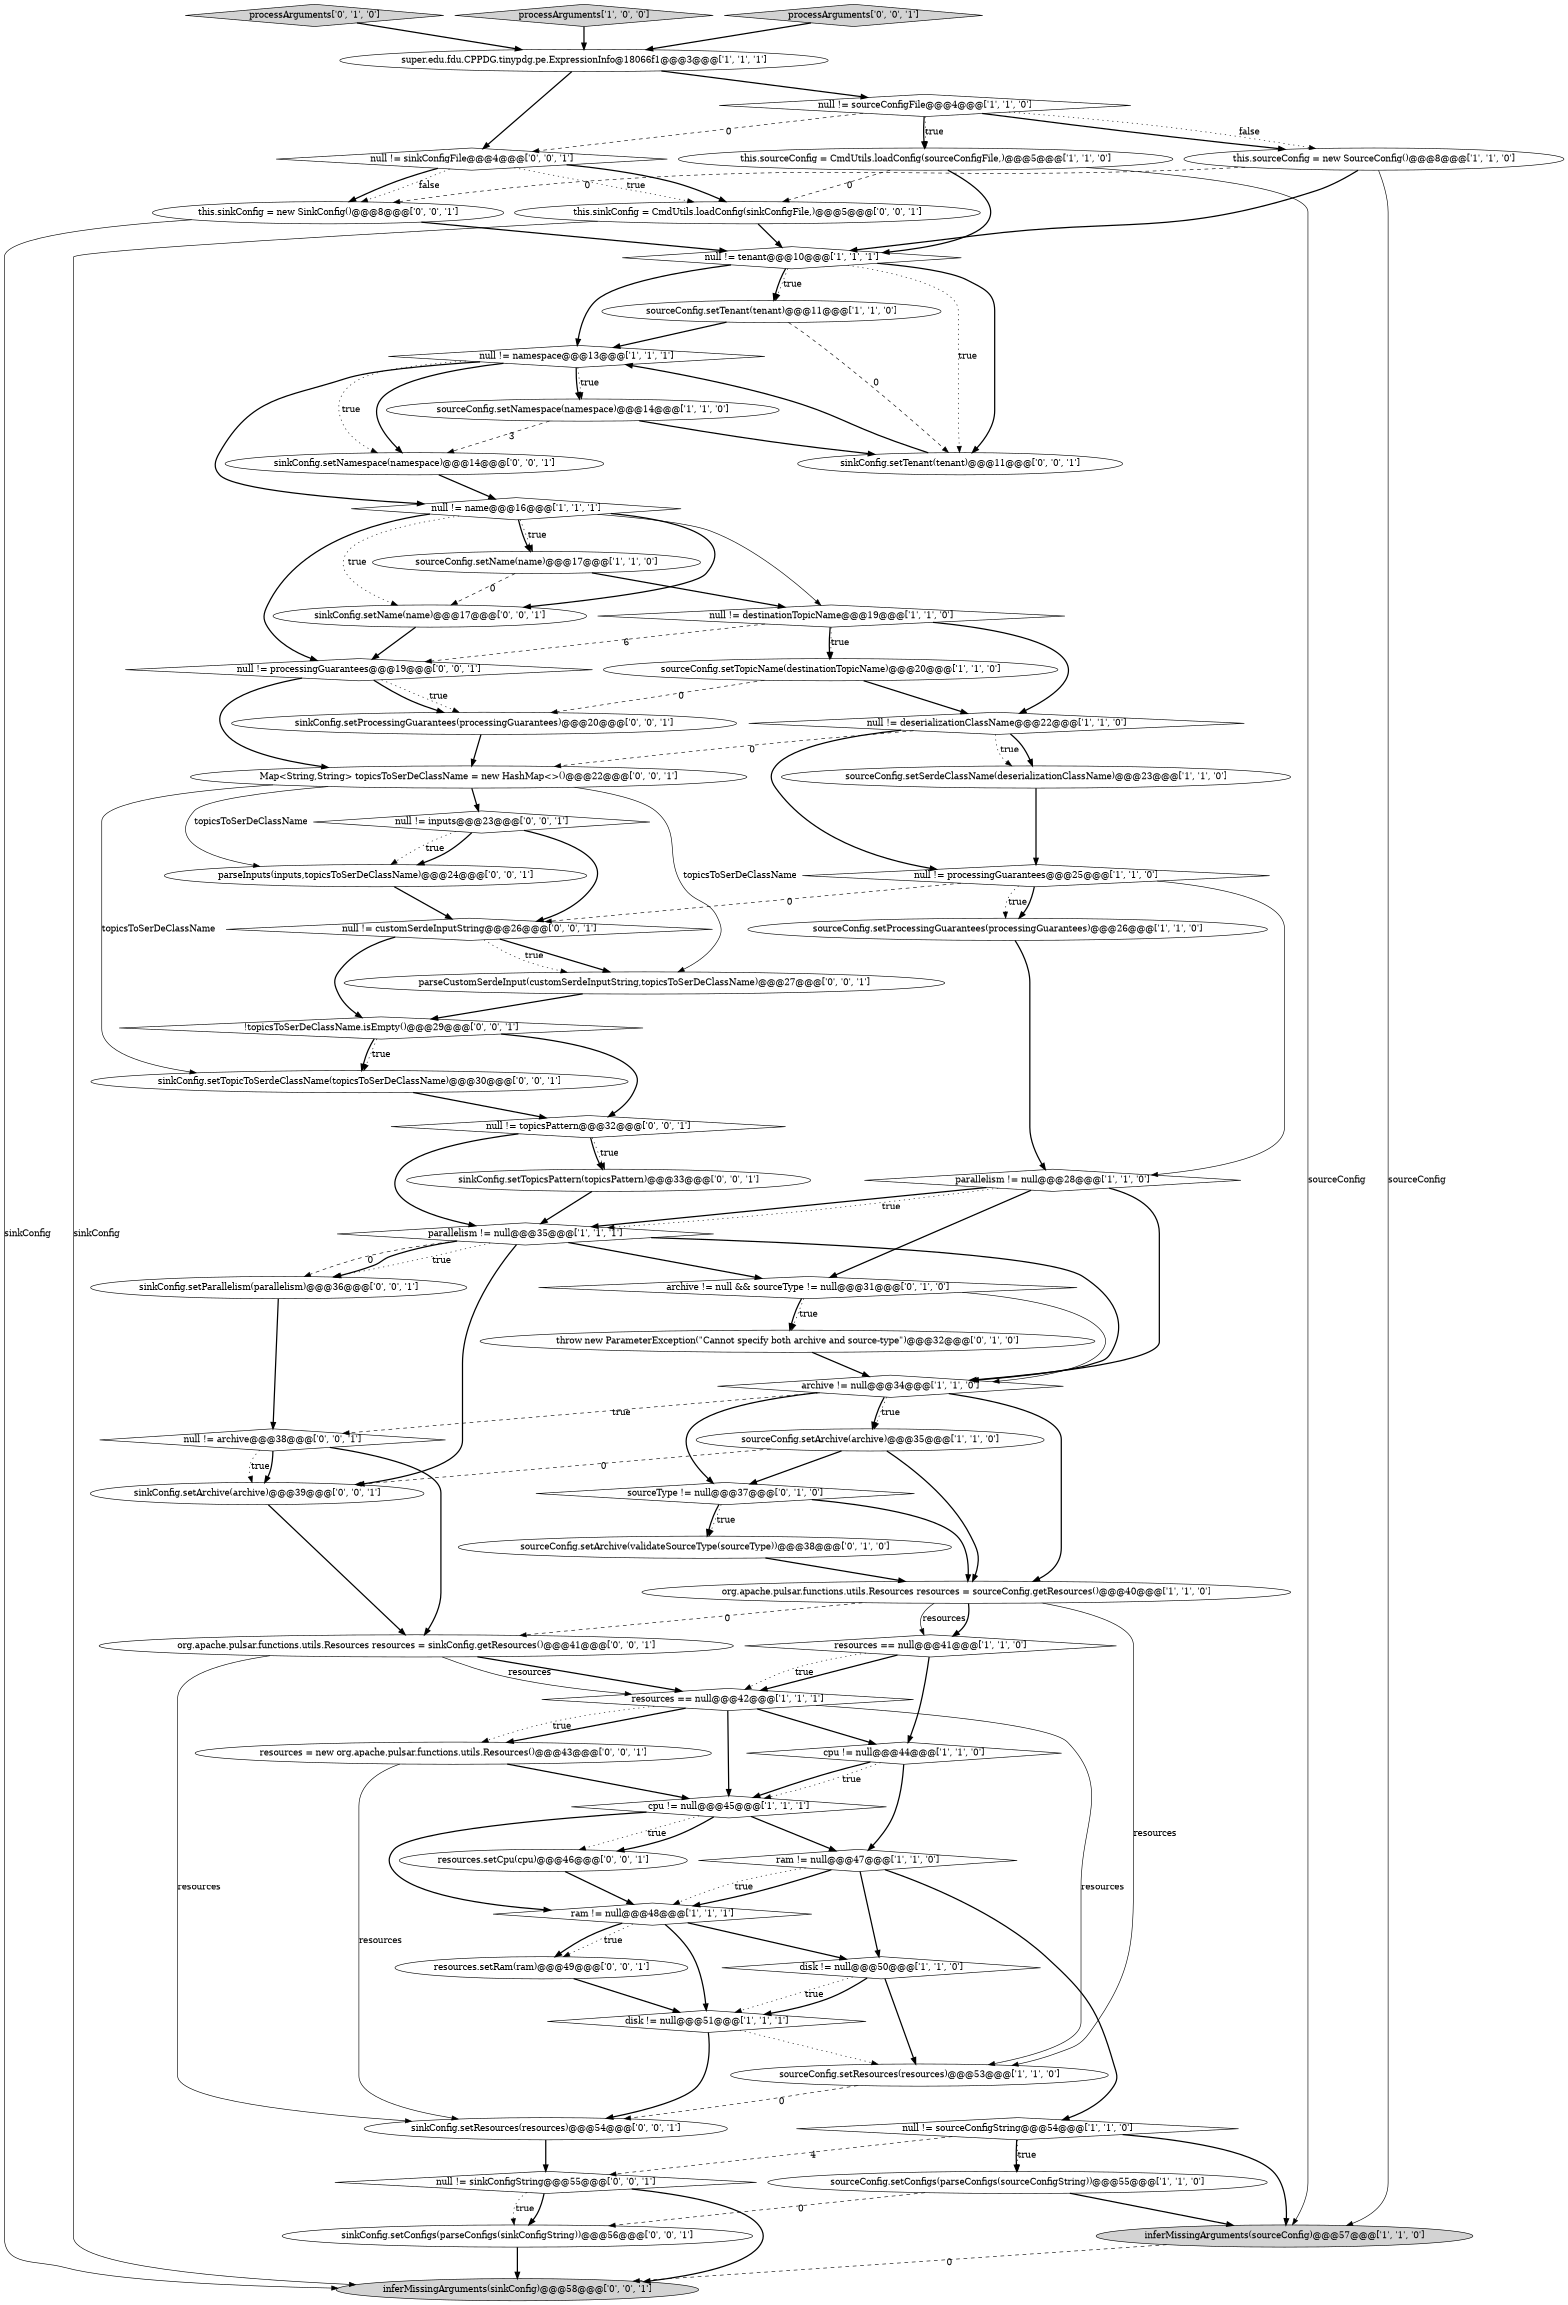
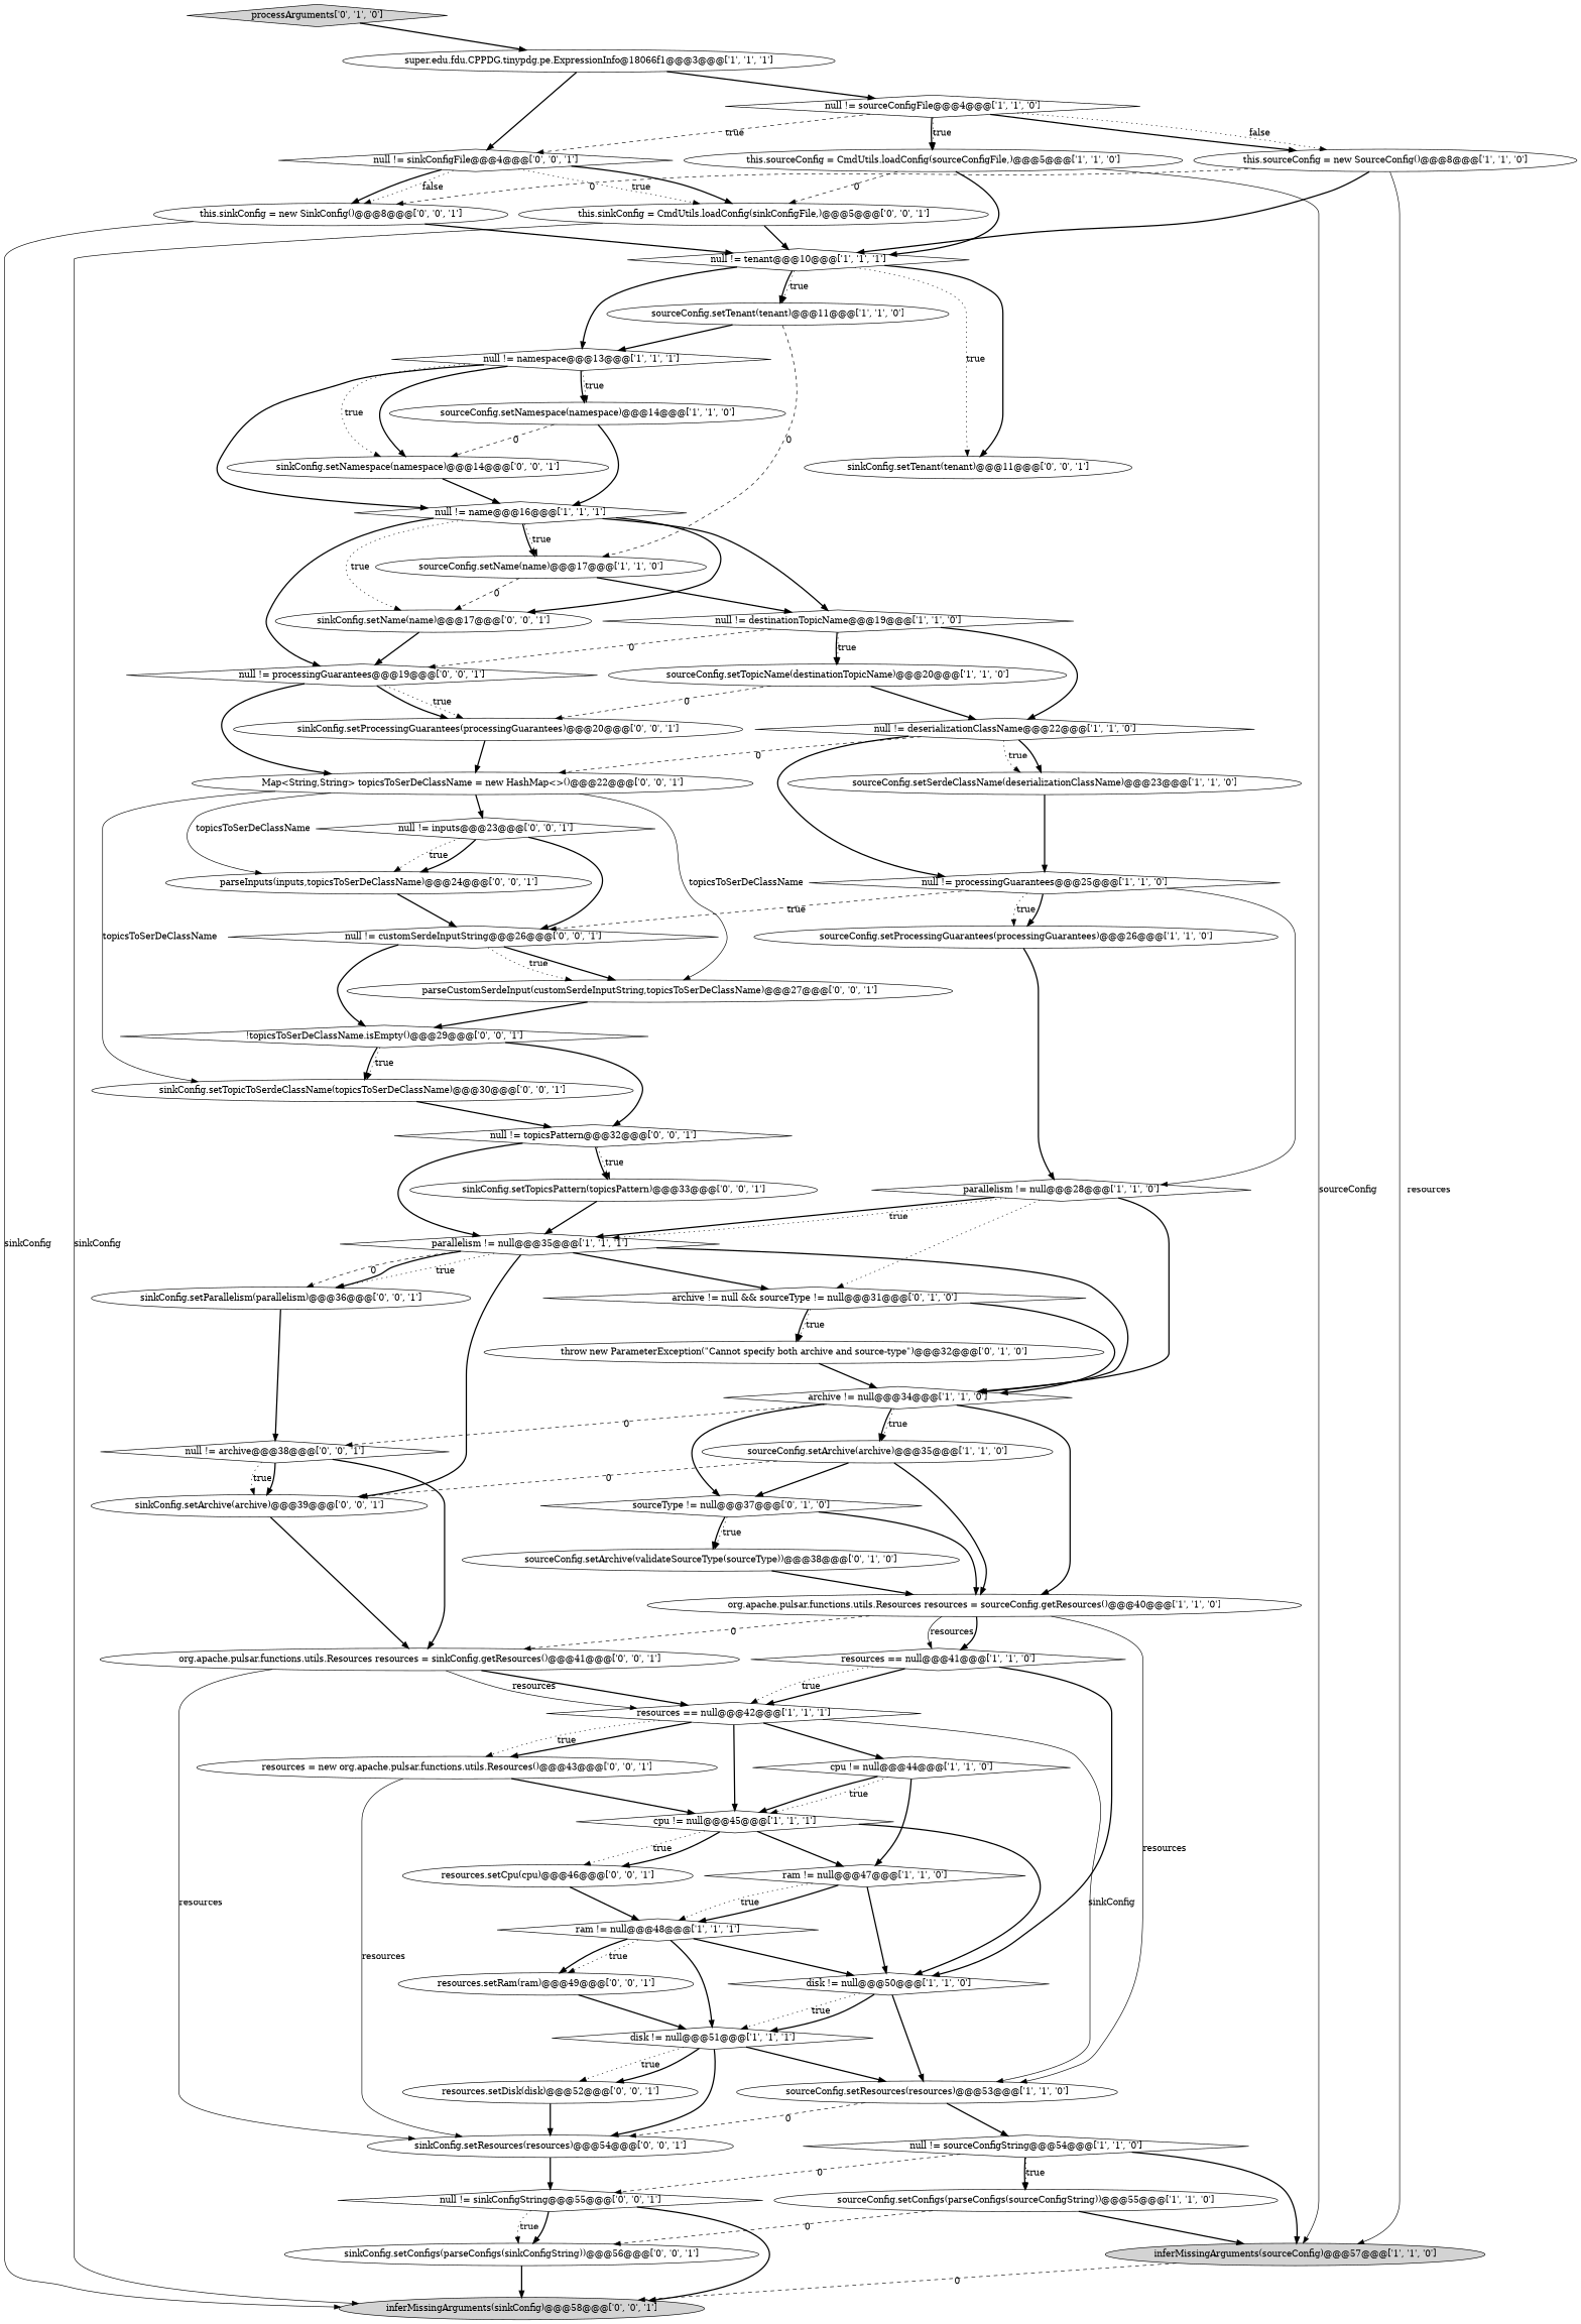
  digraph {
    node [fillcolor=white shape=ellipse style=filled]
    edge [style=bold]
    n1 [label="archive != null && sourceType != null@@@31@@@['0', '1', '0']" shape=diamond]
    n2 [label="throw new ParameterException(\"Cannot specify both archive and source-type\")@@@32@@@['0', '1', '0']"]
    n3 [label="archive != null@@@34@@@['1', '1', '0']" shape=diamond]
    n4 [label="org.apache.pulsar.functions.utils.Resources resources = sourceConfig.getResources()@@@40@@@['1', '1', '0']"]
    n5 [label="null != archive@@@38@@@['0', '0', '1']" shape=diamond]
    n6 [label="sourceConfig.setArchive(archive)@@@35@@@['1', '1', '0']"]
    n7 [label="sourceType != null@@@37@@@['0', '1', '0']" shape=diamond]
    n8 [label="resources == null@@@42@@@['1', '1', '1']" shape=diamond]
    n9 [label="sourceConfig.setResources(resources)@@@53@@@['1', '1', '0']"]
    n10 [label="cpu != null@@@44@@@['1', '1', '0']" shape=diamond]
    n11 [label="cpu != null@@@45@@@['1', '1', '1']" shape=diamond]
    n12 [label="resources = new org.apache.pulsar.functions.utils.Resources()@@@43@@@['0', '0', '1']"]
    n13 [label="sinkConfig.setResources(resources)@@@54@@@['0', '0', '1']"]
    n14 [label="null != sourceConfigString@@@54@@@['1', '1', '0']" shape=diamond]
    n15 [label="ram != null@@@47@@@['1', '1', '0']" shape=diamond]
    n16 [label="resources.setCpu(cpu)@@@46@@@['0', '0', '1']"]
    n17 [label="ram != null@@@48@@@['1', '1', '1']" shape=diamond]
    n18 [label="sourceConfig.setSerdeClassName(deserializationClassName)@@@23@@@['1', '1', '0']"]
    n19 [label="null != processingGuarantees@@@25@@@['1', '1', '0']" shape=diamond]
    n20 [label="null != customSerdeInputString@@@26@@@['0', '0', '1']" shape=diamond]
    n21 [label="parallelism != null@@@28@@@['1', '1', '0']" shape=diamond]
    n22 [label="sourceConfig.setProcessingGuarantees(processingGuarantees)@@@26@@@['1', '1', '0']"]
    n23 [label="this.sinkConfig = new SinkConfig()@@@8@@@['0', '0', '1']"]
    n24 [fillcolor=lightgray label="inferMissingArguments(sinkConfig)@@@58@@@['0', '0', '1']"]
    n25 [label="null != tenant@@@10@@@['1', '1', '1']" shape=diamond]
    n26 [label="sourceConfig.setTenant(tenant)@@@11@@@['1', '1', '0']"]
    n27 [label="null != namespace@@@13@@@['1', '1', '1']" shape=diamond]
    n28 [label="sinkConfig.setTenant(tenant)@@@11@@@['0', '0', '1']"]
    n29 [label="parseCustomSerdeInput(customSerdeInputString,topicsToSerDeClassName)@@@27@@@['0', '0', '1']"]
    n30 [label="!topicsToSerDeClassName.isEmpty()@@@29@@@['0', '0', '1']" shape=diamond]
    n31 [label="null != topicsPattern@@@32@@@['0', '0', '1']" shape=diamond]
    n32 [label="sinkConfig.setTopicToSerdeClassName(topicsToSerDeClassName)@@@30@@@['0', '0', '1']"]
    n33 [label="null != sinkConfigString@@@55@@@['0', '0', '1']" shape=diamond]
    n34 [fillcolor=lightgray label="inferMissingArguments(sourceConfig)@@@57@@@['1', '1', '0']"]
    n35 [label="sourceConfig.setConfigs(parseConfigs(sourceConfigString))@@@55@@@['1', '1', '0']"]
    n36 [fillcolor=lightgray label="processArguments['0', '1', '0']" shape=diamond]
    n37 [label="super.edu.fdu.CPPDG.tinypdg.pe.ExpressionInfo@18066f1@@@3@@@['1', '1', '1']"]
    n38 [label="null != sinkConfigFile@@@4@@@['0', '0', '1']" shape=diamond]
    n39 [label="null != sourceConfigFile@@@4@@@['1', '1', '0']" shape=diamond]
    n40 [label="sourceConfig.setArchive(validateSourceType(sourceType))@@@38@@@['0', '1', '0']"]
    n41 [label="org.apache.pulsar.functions.utils.Resources resources = sinkConfig.getResources()@@@41@@@['0', '0', '1']"]
    n42 [label="resources == null@@@41@@@['1', '1', '0']" shape=diamond]
    n43 [label="sinkConfig.setConfigs(parseConfigs(sinkConfigString))@@@56@@@['0', '0', '1']"]
    n44 [label="resources.setRam(ram)@@@49@@@['0', '0', '1']"]
    n45 [label="disk != null@@@51@@@['1', '1', '1']" shape=diamond]
+   n46 [label="resources.setDisk(disk)@@@52@@@['0', '0', '1']"]
    n47 [label="sinkConfig.setArchive(archive)@@@39@@@['0', '0', '1']"]
    n48 [label="parallelism != null@@@35@@@['1', '1', '1']" shape=diamond]
    n49 [label="this.sourceConfig = new SourceConfig()@@@8@@@['1', '1', '0']"]
    n50 [label="null != name@@@16@@@['1', '1', '1']" shape=diamond]
    n51 [label="sourceConfig.setNamespace(namespace)@@@14@@@['1', '1', '0']"]
    n52 [label="sinkConfig.setNamespace(namespace)@@@14@@@['0', '0', '1']"]
    n53 [label="sourceConfig.setName(name)@@@17@@@['1', '1', '0']"]
    n54 [label="sinkConfig.setName(name)@@@17@@@['0', '0', '1']"]
    n55 [label="null != destinationTopicName@@@19@@@['1', '1', '0']" shape=diamond]
    n56 [label="null != processingGuarantees@@@19@@@['0', '0', '1']" shape=diamond]
    n57 [label="disk != null@@@50@@@['1', '1', '0']" shape=diamond]
    n58 [label="sourceConfig.setTopicName(destinationTopicName)@@@20@@@['1', '1', '0']"]
    n59 [label="null != deserializationClassName@@@22@@@['1', '1', '0']" shape=diamond]
    n60 [label="sinkConfig.setProcessingGuarantees(processingGuarantees)@@@20@@@['0', '0', '1']"]
    n61 [label="Map<String,String> topicsToSerDeClassName = new HashMap<>()@@@22@@@['0', '0', '1']"]
    n62 [label="parseInputs(inputs,topicsToSerDeClassName)@@@24@@@['0', '0', '1']"]
    n63 [label="null != inputs@@@23@@@['0', '0', '1']" shape=diamond]
    n64 [label="sinkConfig.setParallelism(parallelism)@@@36@@@['0', '0', '1']"]
    n65 [label="this.sinkConfig = CmdUtils.loadConfig(sinkConfigFile,)@@@5@@@['0', '0', '1']"]
    n66 [label="this.sourceConfig = CmdUtils.loadConfig(sourceConfigFile,)@@@5@@@['1', '1', '0']"]
-   n67 [fillcolor=lightgray label="processArguments['1', '0', '0']" shape=diamond]
    n68 [label="sinkConfig.setTopicsPattern(topicsPattern)@@@33@@@['0', '0', '1']"]
-   n69 [fillcolor=lightgray label="processArguments['0', '0', '1']" shape=diamond]
    n1 -> n2
    n1 -> n2 [label=true style=dotted]
-   n1 -> n3 [style=solid]
+   n1 -> n3
    n2 -> n3
    n3 -> n4
-   n3 -> n5 [label=true style=dashed]
+   n3 -> n5 [label=0 style=dashed]
    n3 -> n6
    n3 -> n6 [label=true style=dotted]
    n3 -> n7
    n4 -> n9 [label=resources style=solid]
    n4 -> n41 [label=0 style=dashed]
    n4 -> n42 [label=resources style=solid]
    n4 -> n42
    n5 -> n41
    n5 -> n47 [label=true style=dotted]
    n5 -> n47
    n6 -> n4
    n6 -> n7
    n6 -> n47 [label=0 style=dashed]
    n7 -> n4
    n7 -> n40
    n7 -> n40 [label=true style=dotted]
-   n8 -> n9 [label=resources style=solid]
+   n8 -> n9 [label=sinkConfig style=solid]
    n8 -> n10
    n8 -> n11
    n8 -> n12
    n8 -> n12 [label=true style=dotted]
    n9 -> n13 [label=0 style=dashed]
-   n15 -> n14
+   n9 -> n14
    n10 -> n11
    n10 -> n11 [label=true style=dotted]
    n10 -> n15
    n11 -> n15
    n11 -> n16 [label=true style=dotted]
    n11 -> n16
-   n11 -> n17
+   n11 -> n57
    n12 -> n11
    n12 -> n13 [label=resources style=solid]
    n13 -> n33
-   n14 -> n33 [label=4 style=dashed]
+   n14 -> n33 [label=0 style=dashed]
    n14 -> n34
    n14 -> n35
    n14 -> n35 [label=true style=dotted]
    n15 -> n17
    n15 -> n17 [label=true style=dotted]
    n15 -> n57
    n16 -> n17
    n17 -> n44 [label=true style=dotted]
    n17 -> n44
    n17 -> n45
    n17 -> n57
    n18 -> n19
-   n19 -> n20 [label=0 style=dashed]
+   n19 -> n20 [label=true style=dashed]
    n19 -> n21 [style=solid]
    n19 -> n22 [label=true style=dotted]
    n19 -> n22
    n20 -> n29
    n20 -> n29 [label=true style=dotted]
    n20 -> n30
-   n21 -> n1
+   n21 -> n1 [style=dotted]
    n21 -> n3
    n21 -> n48
    n21 -> n48 [label=true style=dotted]
    n22 -> n21
    n23 -> n24 [label=sinkConfig style=solid]
    n23 -> n25
    n25 -> n26 [label=true style=dotted]
    n25 -> n26
    n25 -> n27
    n25 -> n28
    n25 -> n28 [label=true style=dotted]
    n26 -> n27
-   n26 -> n28 [label=0 style=dashed]
+   n26 -> n53 [label=0 style=dashed]
    n27 -> n50
    n27 -> n51 [label=true style=dotted]
    n27 -> n51
    n27 -> n52 [label=true style=dotted]
    n27 -> n52
-   n28 -> n27
    n29 -> n30
    n30 -> n31
    n30 -> n32
    n30 -> n32 [label=true style=dotted]
    n31 -> n48
    n31 -> n68 [label=true style=dotted]
    n31 -> n68
    n32 -> n31
    n33 -> n24
    n33 -> n43
    n33 -> n43 [label=true style=dotted]
    n34 -> n24 [label=0 style=dashed]
    n35 -> n34
    n35 -> n43 [label=0 style=dashed]
    n36 -> n37
    n37 -> n38
    n37 -> n39
    n38 -> n23
    n38 -> n23 [label=false style=dotted]
    n38 -> n65
    n38 -> n65 [label=true style=dotted]
-   n39 -> n38 [label=0 style=dashed]
+   n39 -> n38 [label=true style=dashed]
    n39 -> n49 [label=false style=dotted]
    n39 -> n49
    n39 -> n66
    n39 -> n66 [label=true style=dotted]
    n40 -> n4
    n41 -> n8
    n41 -> n8 [label=resources style=solid]
    n41 -> n13 [label=resources style=solid]
    n42 -> n8
    n42 -> n8 [label=true style=dotted]
-   n42 -> n10
+   n42 -> n57
    n43 -> n24
    n44 -> n45
-   n45 -> n9 [style=dotted]
+   n45 -> n9
    n45 -> n13
+   n45 -> n46 [label=true style=dotted]
+   n45 -> n46
+   n46 -> n13
    n47 -> n41
    n48 -> n1
    n48 -> n3
    n48 -> n47
    n48 -> n64 [label=true style=dotted]
    n48 -> n64 [label=0 style=dashed]
    n48 -> n64
    n49 -> n23 [label=0 style=dashed]
    n49 -> n25
-   n49 -> n34 [label=sourceConfig style=solid]
+   n49 -> n34 [label=resources style=solid]
    n50 -> n53
    n50 -> n53 [label=true style=dotted]
    n50 -> n54
    n50 -> n54 [label=true style=dotted]
-   n50 -> n55 [style=solid]
+   n50 -> n55
    n50 -> n56
-   n51 -> n28
-   n51 -> n52 [label=3 style=dashed]
+   n51 -> n50
+   n51 -> n52 [label=0 style=dashed]
    n52 -> n50
    n53 -> n54 [label=0 style=dashed]
    n53 -> n55
    n54 -> n56
-   n55 -> n56 [label=6 style=dashed]
+   n55 -> n56 [label=0 style=dashed]
    n55 -> n58
    n55 -> n58 [label=true style=dotted]
    n55 -> n59
    n56 -> n60 [label=true style=dotted]
    n56 -> n60
    n56 -> n61
    n57 -> n9
    n57 -> n45 [label=true style=dotted]
    n57 -> n45
    n58 -> n59
    n58 -> n60 [label=0 style=dashed]
    n59 -> n18
    n59 -> n18 [label=true style=dotted]
    n59 -> n19
    n59 -> n61 [label=0 style=dashed]
    n60 -> n61
    n61 -> n29 [label=topicsToSerDeClassName style=solid]
    n61 -> n32 [label=topicsToSerDeClassName style=solid]
    n61 -> n62 [label=topicsToSerDeClassName style=solid]
    n61 -> n63
    n62 -> n20
    n63 -> n20
    n63 -> n62 [label=true style=dotted]
    n63 -> n62
    n64 -> n5
    n65 -> n24 [label=sinkConfig style=solid]
    n65 -> n25
    n66 -> n25
    n66 -> n34 [label=sourceConfig style=solid]
    n66 -> n65 [label=0 style=dashed]
-   n67 -> n37
    n68 -> n48
-   n69 -> n37
  }
